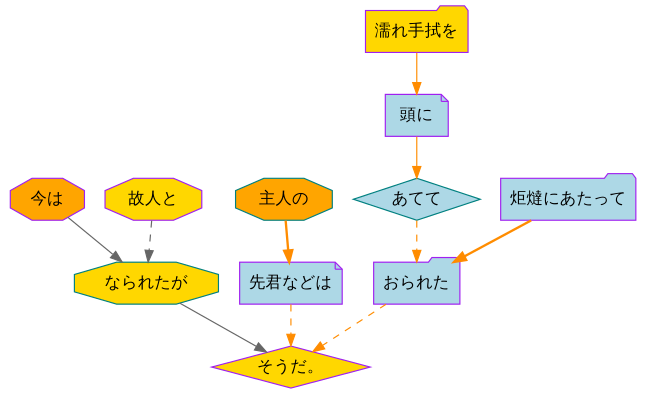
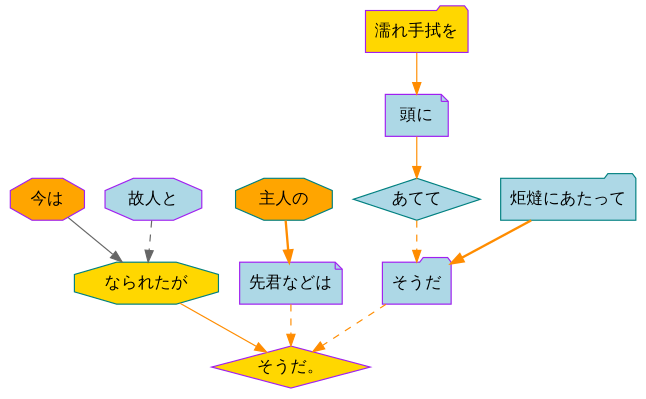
  digraph {
    node [color=purple fillcolor=lightblue shape=octagon style=filled]
    edge [color=darkorange style=solid]
    n1 [fillcolor=orange label="今は"]
    n2 [color=teal fillcolor=gold label="なられたが"]
    n3 [fillcolor=gold label="そうだ。" shape=diamond]
-   n4 [fillcolor=gold label="故人と"]
+   n4 [label="故人と"]
    n5 [color=teal fillcolor=orange label="主人の"]
    n6 [label="先君などは" shape=note]
    n7 [fillcolor=gold label="濡れ手拭を" shape=folder]
    n8 [label="頭に" shape=note]
    n9 [color=teal label="あてて" shape=diamond]
-   n10 [label="おられた" shape=folder]
-   n11 [label="炬燵にあたって" shape=folder]
+   n10 [label="そうだ" shape=folder]
+   n11 [color=teal label="炬燵にあたって" shape=folder]
    n1 -> n2 [color=gray40]
-   n2 -> n3 [color=gray40]
+   n2 -> n3
    n4 -> n2 [color=gray40 style=dashed]
    n5 -> n6 [style=bold]
    n6 -> n3 [style=dashed]
    n7 -> n8
    n8 -> n9
    n9 -> n10 [style=dashed]
    n10 -> n3 [style=dashed]
    n11 -> n10 [style=bold]
  }
